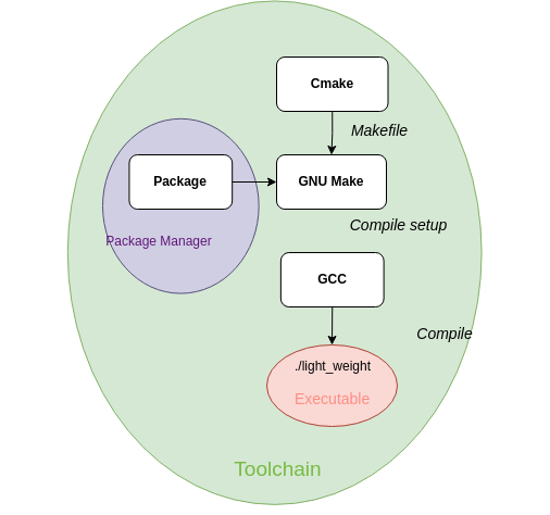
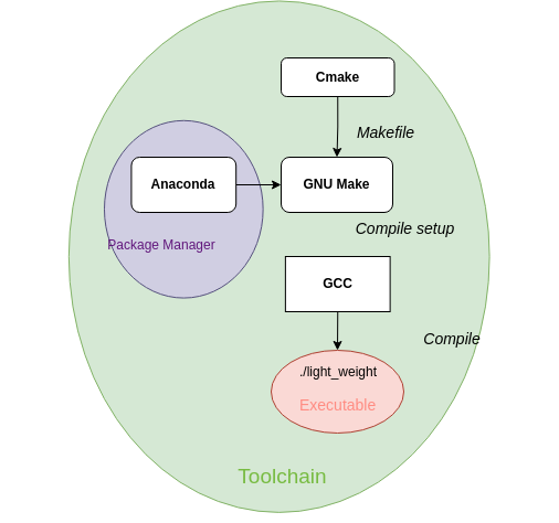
  <mxCell id="0" />
  <mxCell id="1" parent="0" />
  <mxCell id="2" value="" style="ellipse;whiteSpace=wrap;html=1;fillColor=#d5e8d4;rotation=90;strokeColor=#82B366;" vertex="1" parent="1"><mxGeometry x="20.49" y="20.77" width="463.44" height="380.78" as="geometry" /></mxCell>
  <mxCell id="3" style="edgeStyle=orthogonalEdgeStyle;rounded=0;orthogonalLoop=1;jettySize=auto;html=1;exitX=0.5;exitY=1;exitDx=0;exitDy=0;fontSize=17;fontColor=#77bb41;" edge="1" parent="1" source="4" target="5"><mxGeometry relative="1" as="geometry" /></mxCell>
- <mxCell id="4" value="&lt;b&gt;Cmake&lt;/b&gt;" style="rounded=1;whiteSpace=wrap;html=1;" vertex="1" parent="1"><mxGeometry x="254" y="31" width="102.5" height="50" as="geometry" /></mxCell>
+ <mxCell id="4" value="&lt;b&gt;Cmake&lt;/b&gt;" style="rounded=1;whiteSpace=wrap;html=1;" vertex="1" parent="1"><mxGeometry x="254" y="31" width="102.5" height="35" as="geometry" /></mxCell>
  <mxCell id="5" value="&lt;b&gt;GNU Make&lt;/b&gt;" style="rounded=1;whiteSpace=wrap;html=1;" vertex="1" parent="1"><mxGeometry x="254" y="121" width="101" height="50" as="geometry" /></mxCell>
  <mxCell id="6" style="edgeStyle=orthogonalEdgeStyle;rounded=0;orthogonalLoop=1;jettySize=auto;html=1;exitX=0.5;exitY=1;exitDx=0;exitDy=0;entryX=0.5;entryY=0;entryDx=0;entryDy=0;fontSize=14;fontColor=#ff8c82;" edge="1" parent="1" source="7" target="13"><mxGeometry relative="1" as="geometry" /></mxCell>
- <mxCell id="7" value="&lt;b&gt;GCC&lt;/b&gt;" style="rounded=1;whiteSpace=wrap;html=1;" vertex="1" parent="1"><mxGeometry x="257.88" y="211" width="94.75" height="50" as="geometry" /></mxCell>
+ <mxCell id="7" value="&lt;b&gt;GCC&lt;/b&gt;" style="whiteSpace=wrap;html=1;rounded=0;" vertex="1" parent="1"><mxGeometry x="257.88" y="211" width="94.75" height="50" as="geometry" /></mxCell>
  <mxCell id="8" value="" style="ellipse;whiteSpace=wrap;html=1;strokeColor=#56517e;fillColor=#d0cee2;rotation=-90;" vertex="1" parent="1"><mxGeometry x="85.41" y="96.37" width="160.8" height="143.65" as="geometry" /></mxCell>
  <mxCell id="9" style="edgeStyle=orthogonalEdgeStyle;rounded=0;orthogonalLoop=1;jettySize=auto;html=1;exitX=1;exitY=0.5;exitDx=0;exitDy=0;entryX=0;entryY=0.5;entryDx=0;entryDy=0;fontSize=17;fontColor=#77bb41;" edge="1" parent="1" source="10" target="5"><mxGeometry relative="1" as="geometry" /></mxCell>
- <mxCell id="10" value="&lt;b&gt;Package&lt;/b&gt;" style="rounded=1;whiteSpace=wrap;html=1;movable=1;resizable=1;rotatable=1;deletable=1;editable=1;connectable=1;" vertex="1" parent="1"><mxGeometry x="118.44" y="121" width="94.75" height="50" as="geometry" /></mxCell>
+ <mxCell id="10" value="&lt;b&gt;Anaconda&lt;/b&gt;" style="rounded=1;whiteSpace=wrap;html=1;movable=1;resizable=1;rotatable=1;deletable=1;editable=1;connectable=1;" vertex="1" parent="1"><mxGeometry x="118.44" y="121" width="94.75" height="50" as="geometry" /></mxCell>
  <mxCell id="11" value="Package Manager" style="text;html=1;strokeColor=#56517E;fillColor=#d0cee2;align=center;verticalAlign=middle;whiteSpace=wrap;rounded=0;fontColor=#61177c;opacity=0;" vertex="1" parent="1"><mxGeometry x="95.81" y="181" width="100" height="40" as="geometry" /></mxCell>
  <mxCell id="12" value="&lt;font style=&quot;font-size: 19px;&quot; color=&quot;#77bb41&quot;&gt;Toolchain&lt;/font&gt;" style="text;html=1;strokeColor=#56517E;fillColor=#d0cee2;align=center;verticalAlign=middle;whiteSpace=wrap;rounded=0;fontColor=#61177c;opacity=0;" vertex="1" parent="1"><mxGeometry x="197.21" y="391" width="116.79" height="40" as="geometry" /></mxCell>
  <mxCell id="13" value="" style="ellipse;whiteSpace=wrap;html=1;strokeColor=#ae4132;fontSize=17;fillColor=#fad9d5;" vertex="1" parent="1"><mxGeometry x="245" y="296" width="120" height="75" as="geometry" /></mxCell>
  <mxCell id="14" value="./light_weight" style="text;strokeColor=none;fillColor=none;align=left;verticalAlign=middle;spacingLeft=4;spacingRight=4;overflow=hidden;points=[[0,0.5],[1,0.5]];portConstraint=eastwest;rotatable=0;whiteSpace=wrap;html=1;" vertex="1" parent="1"><mxGeometry x="264.5" y="301" width="80" height="30" as="geometry" /></mxCell>
  <mxCell id="15" value="&lt;font color=&quot;#ff8c82&quot; style=&quot;font-size: 14px;&quot;&gt;Executable&lt;/font&gt;" style="text;strokeColor=none;fillColor=none;align=left;verticalAlign=middle;spacingLeft=4;spacingRight=4;overflow=hidden;points=[[0,0.5],[1,0.5]];portConstraint=eastwest;rotatable=0;whiteSpace=wrap;html=1;" vertex="1" parent="1"><mxGeometry x="264.5" y="331" width="80" height="30" as="geometry" /></mxCell>
  <mxCell id="16" value="Makefile" style="text;html=1;strokeColor=none;fillColor=none;align=center;verticalAlign=middle;whiteSpace=wrap;rounded=0;fontSize=14;fontColor=#000000;fontStyle=2" vertex="1" parent="1"><mxGeometry x="319.01" y="83.7" width="60" height="30" as="geometry" /></mxCell>
  <mxCell id="17" value="Compile" style="text;html=1;strokeColor=none;fillColor=none;align=center;verticalAlign=middle;whiteSpace=wrap;rounded=0;fontSize=14;fontColor=#000000;fontStyle=2" vertex="1" parent="1"><mxGeometry x="379.01" y="271" width="60" height="30" as="geometry" /></mxCell>
  <mxCell id="18" value="Compile setup" style="text;html=1;strokeColor=none;fillColor=none;align=center;verticalAlign=middle;whiteSpace=wrap;rounded=0;fontSize=14;fontColor=#000000;fontStyle=2" vertex="1" parent="1"><mxGeometry x="314" y="171" width="104.99" height="30" as="geometry" /></mxCell>
